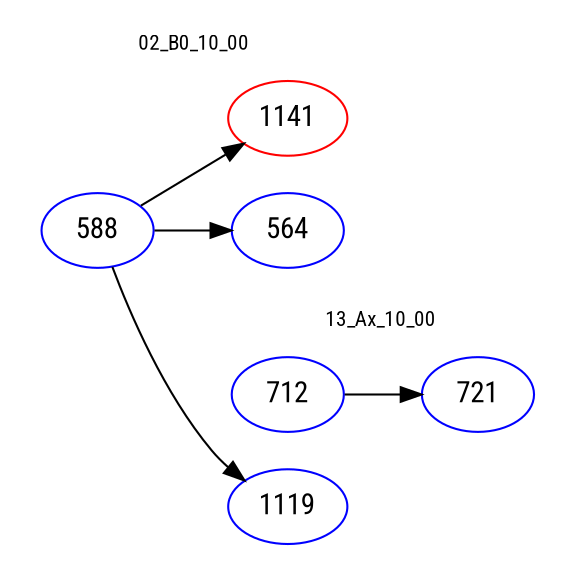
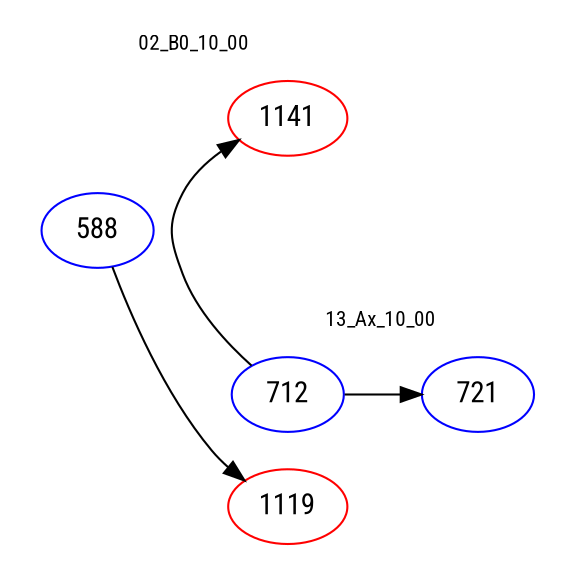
  digraph {
    fontname="Roboto Condensed"
    rankdir=LR
    node [color=blue fontname="Roboto Condensed"]
    edge [color=black fontname="Roboto Condensed"]
    n1 [label=712]
    n2 [label=721]
-   n3 [label=1119]
+   n3 [color=red label=1119]
    n4 [label=588]
-   n5 [label=564]
    n6 [color=red label=1141]
    subgraph cluster_1 {
      color=white
      fontsize=10
      label="13_Ax_10_00"
      n1
      n2
      n3
    }
    subgraph cluster_2 {
      color=white
      fontsize=10
      label="02_B0_10_00"
      n4
-     n5
      n6
    }
    n1 -> n2
    n4 -> n3
-   n4 -> n5
-   n4 -> n6
+   n1 -> n6
  }
